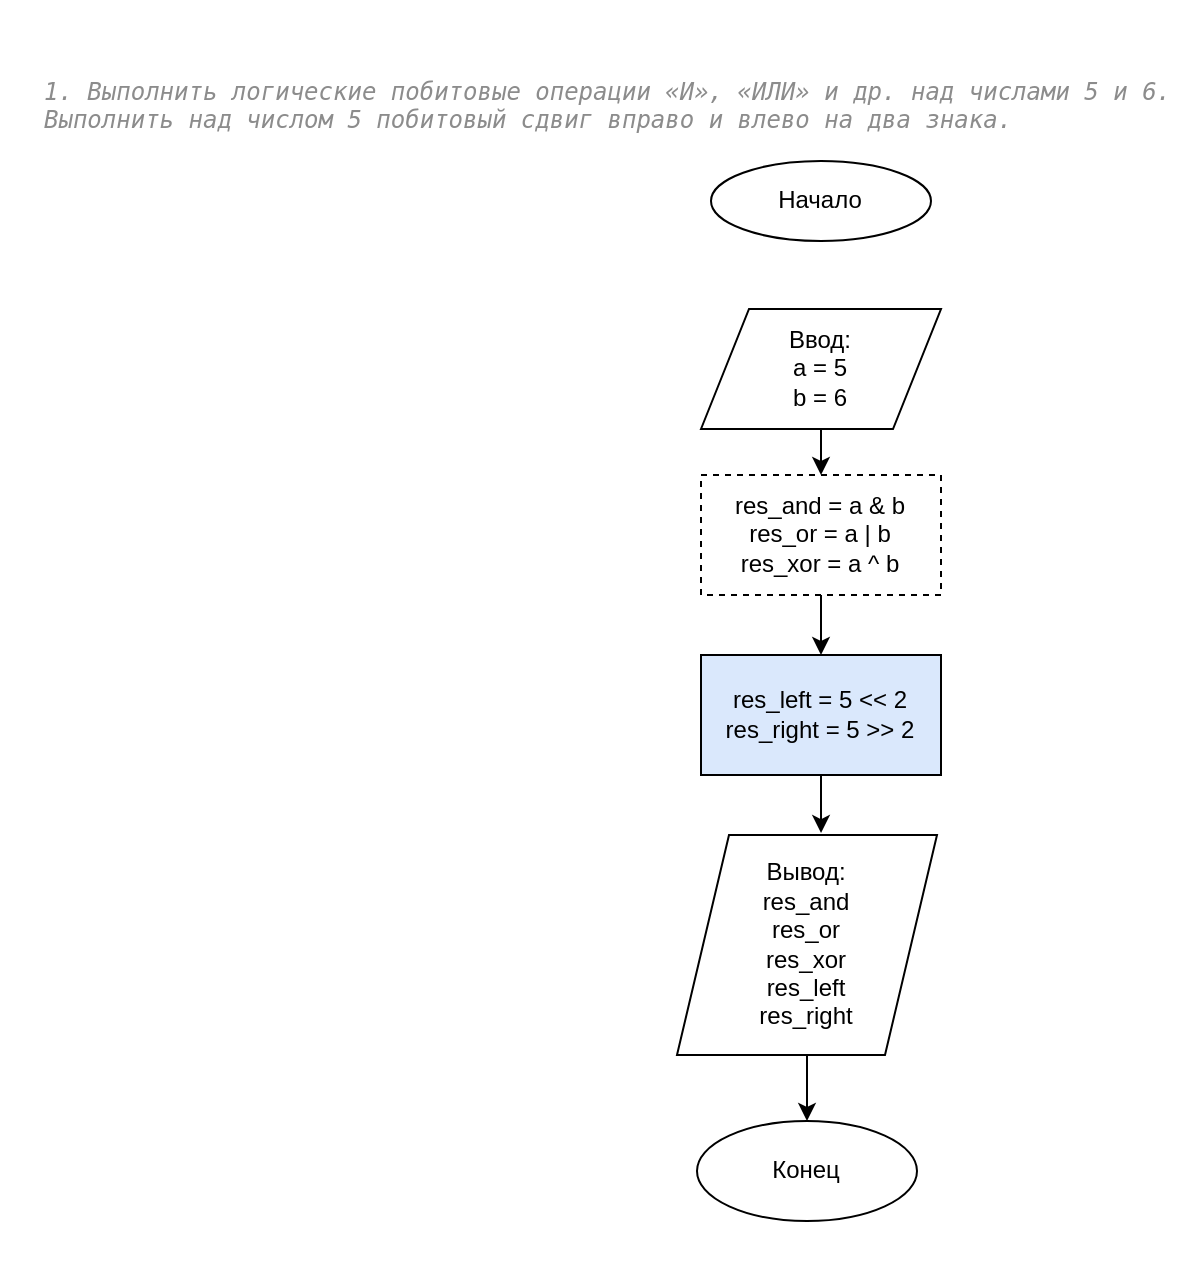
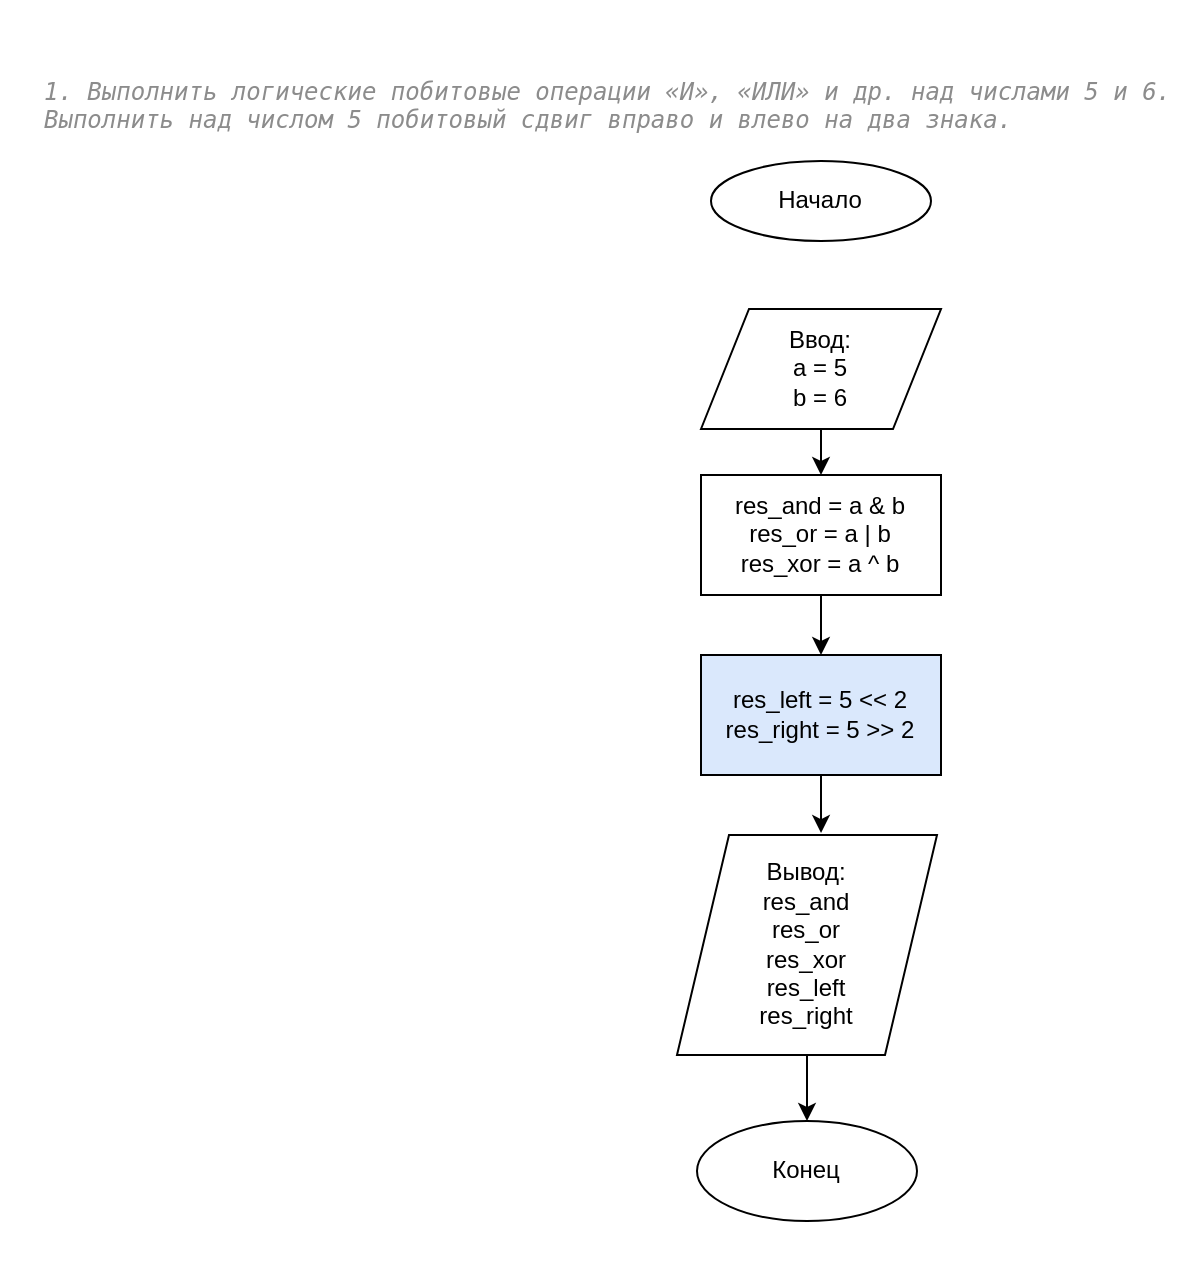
  <mxCell id="0" />
  <mxCell id="1" parent="0" />
  <mxCell id="2" value="Начало" style="ellipse;whiteSpace=wrap;html=1;" vertex="1" parent="1"><mxGeometry x="355" y="80" width="110" height="40" as="geometry" /></mxCell>
  <mxCell id="3" style="edgeStyle=orthogonalEdgeStyle;rounded=0;orthogonalLoop=1;jettySize=auto;html=1;entryX=0.5;entryY=0;entryDx=0;entryDy=0;" edge="1" parent="1" source="4" target="6"><mxGeometry relative="1" as="geometry" /></mxCell>
  <mxCell id="4" value="Ввод:&lt;br&gt;&lt;div&gt;a = 5&lt;/div&gt;&lt;div&gt;b = 6&lt;br&gt;&lt;/div&gt;" style="shape=parallelogram;perimeter=parallelogramPerimeter;whiteSpace=wrap;html=1;" vertex="1" parent="1"><mxGeometry x="350" y="154" width="120" height="60" as="geometry" /></mxCell>
  <mxCell id="5" style="edgeStyle=orthogonalEdgeStyle;rounded=0;orthogonalLoop=1;jettySize=auto;html=1;entryX=0.5;entryY=0;entryDx=0;entryDy=0;" edge="1" parent="1" source="6" target="10"><mxGeometry relative="1" as="geometry" /></mxCell>
- <mxCell id="6" value="&lt;div&gt;res_and = a &amp;amp; b&lt;/div&gt;&lt;div&gt;res_or = a | b&lt;br&gt;res_xor = a ^ b&lt;br&gt;&lt;/div&gt;" style="rounded=0;whiteSpace=wrap;html=1;dashed=1;" vertex="1" parent="1"><mxGeometry x="350" y="237" width="120" height="60" as="geometry" /></mxCell>
+ <mxCell id="6" value="&lt;div&gt;res_and = a &amp;amp; b&lt;/div&gt;&lt;div&gt;res_or = a | b&lt;br&gt;res_xor = a ^ b&lt;br&gt;&lt;/div&gt;" style="rounded=0;whiteSpace=wrap;html=1;" vertex="1" parent="1"><mxGeometry x="350" y="237" width="120" height="60" as="geometry" /></mxCell>
  <mxCell id="7" style="edgeStyle=orthogonalEdgeStyle;rounded=0;orthogonalLoop=1;jettySize=auto;html=1;entryX=0.5;entryY=0;entryDx=0;entryDy=0;" edge="1" parent="1" source="8" target="11"><mxGeometry relative="1" as="geometry" /></mxCell>
  <mxCell id="8" value="Вывод:&lt;br&gt;&lt;div&gt;res_and&lt;br&gt;&lt;/div&gt;&lt;div&gt;res_or&lt;br&gt;res_xor&lt;/div&gt;res_left&lt;br&gt;res_right" style="shape=parallelogram;perimeter=parallelogramPerimeter;whiteSpace=wrap;html=1;" vertex="1" parent="1"><mxGeometry x="338" y="417" width="130" height="110" as="geometry" /></mxCell>
  <mxCell id="9" style="edgeStyle=orthogonalEdgeStyle;rounded=0;orthogonalLoop=1;jettySize=auto;html=1;entryX=0.554;entryY=-0.009;entryDx=0;entryDy=0;entryPerimeter=0;" edge="1" parent="1" source="10" target="8"><mxGeometry relative="1" as="geometry" /></mxCell>
  <mxCell id="10" value="res_left = 5 &amp;lt;&amp;lt; 2&lt;br&gt;res_right = 5 &amp;gt;&amp;gt; 2" style="rounded=0;whiteSpace=wrap;html=1;fillColor=#dae8fc;" vertex="1" parent="1"><mxGeometry x="350" y="327" width="120" height="60" as="geometry" /></mxCell>
  <mxCell id="11" value="&lt;div&gt;Конец&lt;/div&gt;" style="ellipse;whiteSpace=wrap;html=1;" vertex="1" parent="1"><mxGeometry x="348" y="560" width="110" height="50" as="geometry" /></mxCell>
  <mxCell id="12" value="&lt;pre style=&quot;background-color: #ffffff ; color: #080808 ; font-family: &amp;quot;jetbrains mono&amp;quot; , monospace ; font-size: 9 8pt&quot;&gt;&lt;span style=&quot;color: #8c8c8c ; font-style: italic&quot;&gt;1. Выполнить логические побитовые операции «И», «ИЛИ» и др. над числами 5 и 6.&lt;br&gt;&lt;/span&gt;&lt;span style=&quot;color: #8c8c8c ; font-style: italic&quot;&gt;Выполнить над числом 5 побитовый сдвиг вправо и влево на два знака.&lt;/span&gt;&lt;/pre&gt;" style="text;whiteSpace=wrap;html=1;" vertex="1" parent="1"><mxGeometry width="550" height="70" as="geometry" x="20" y="20" /></mxCell>
